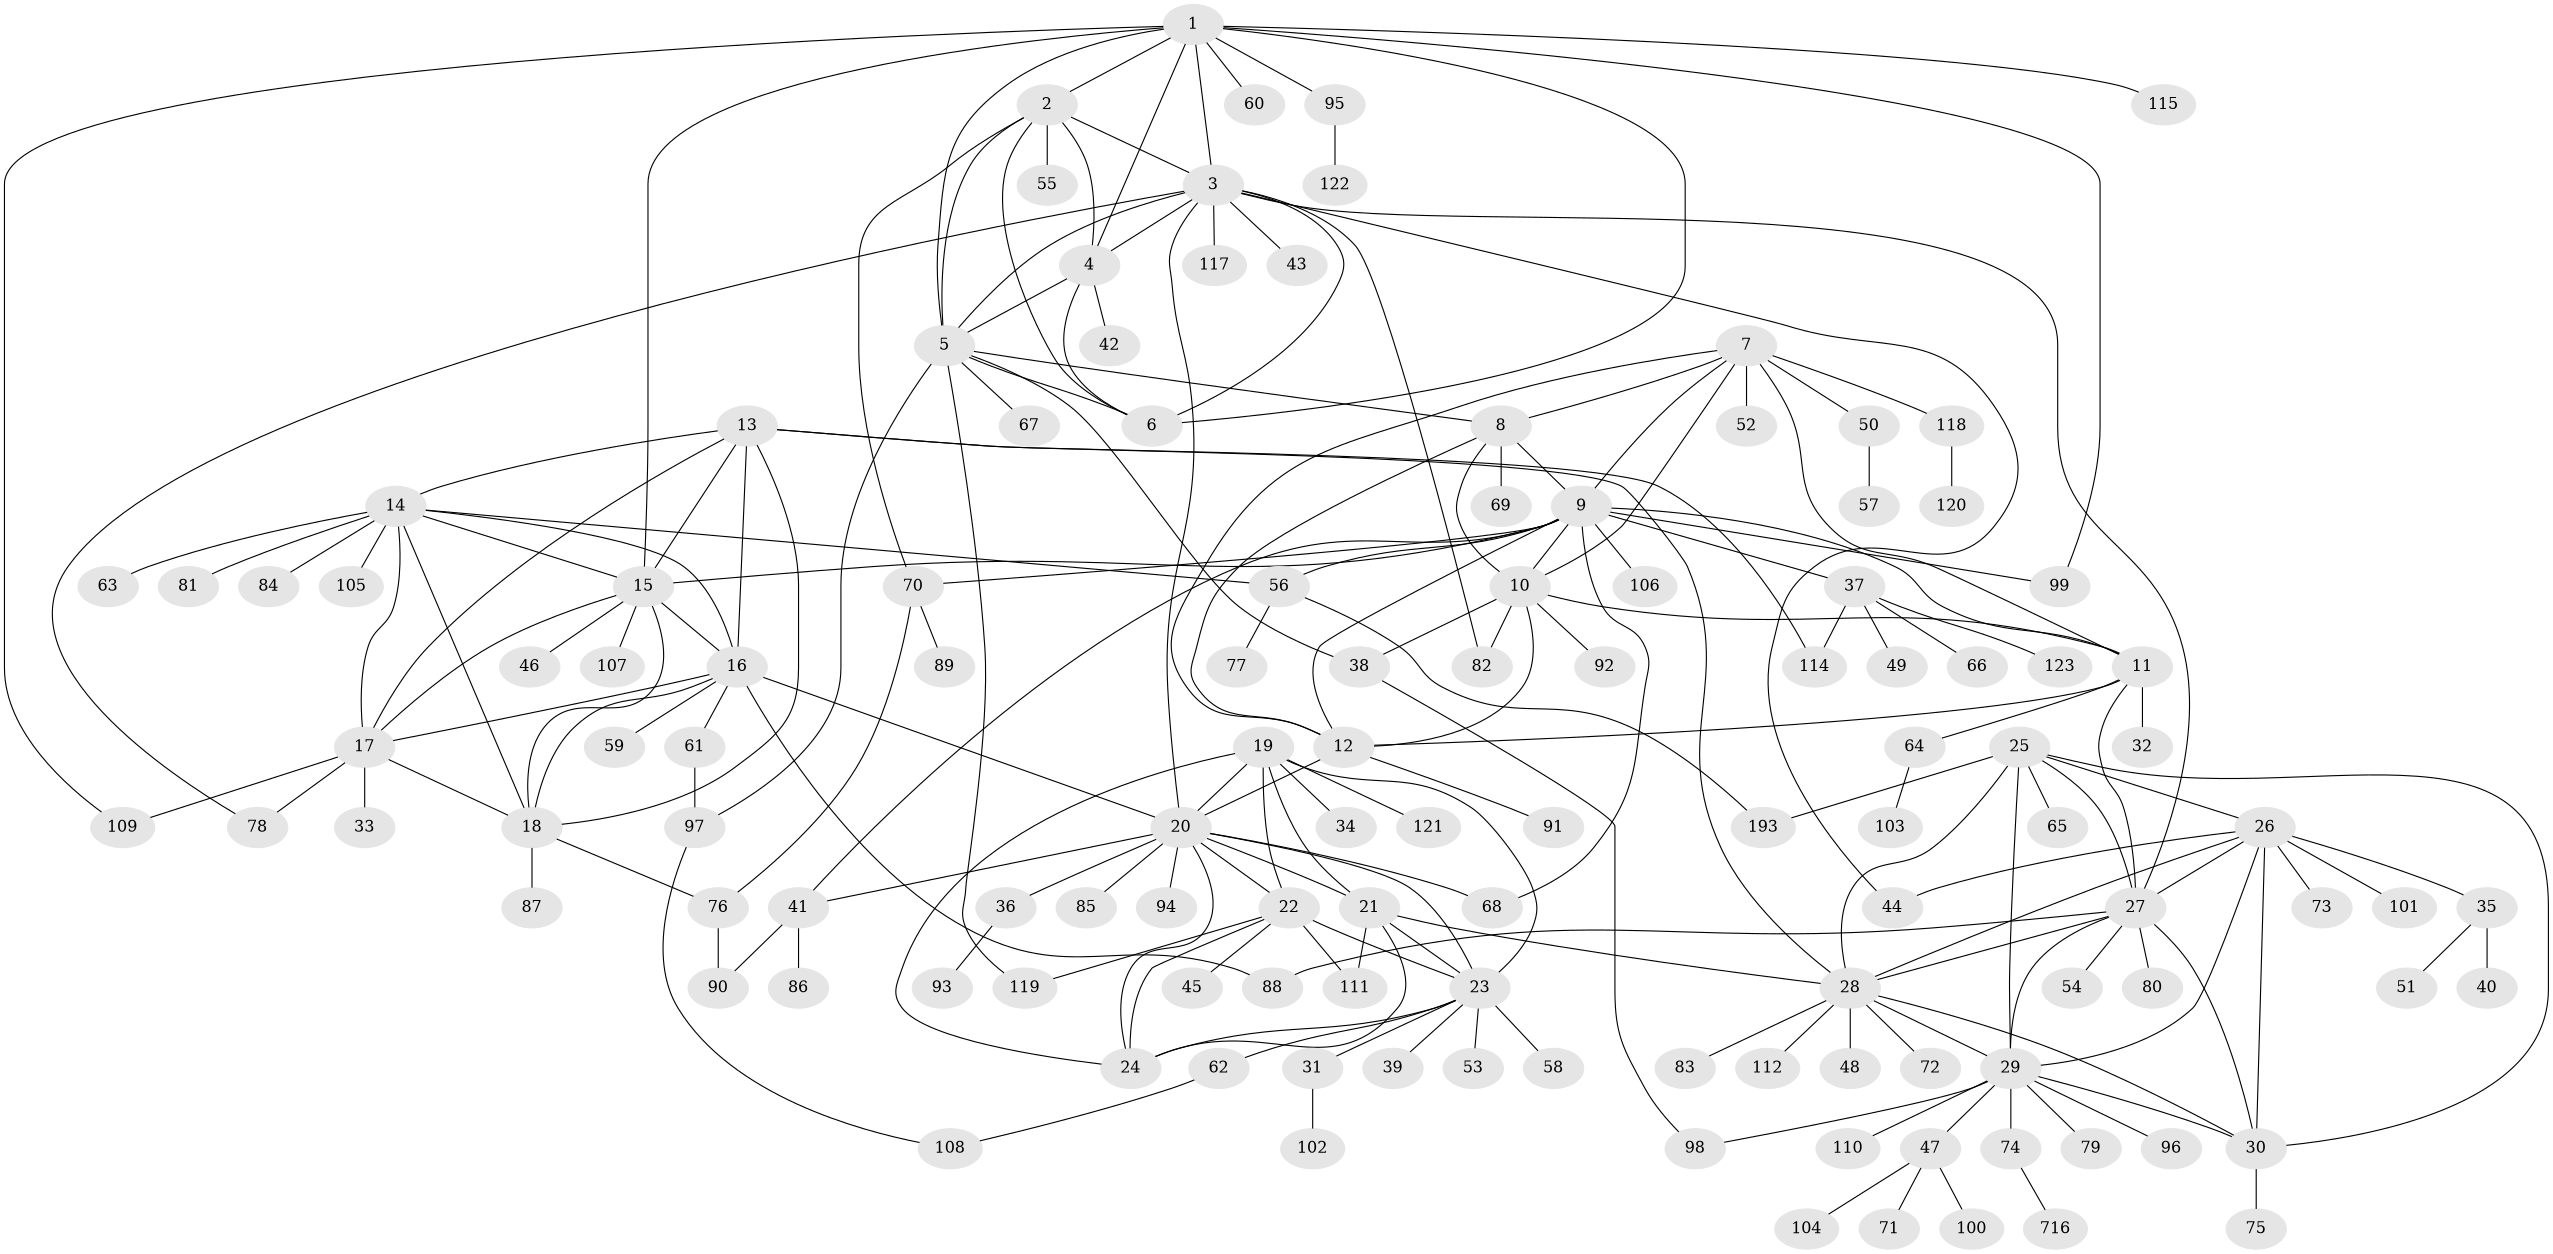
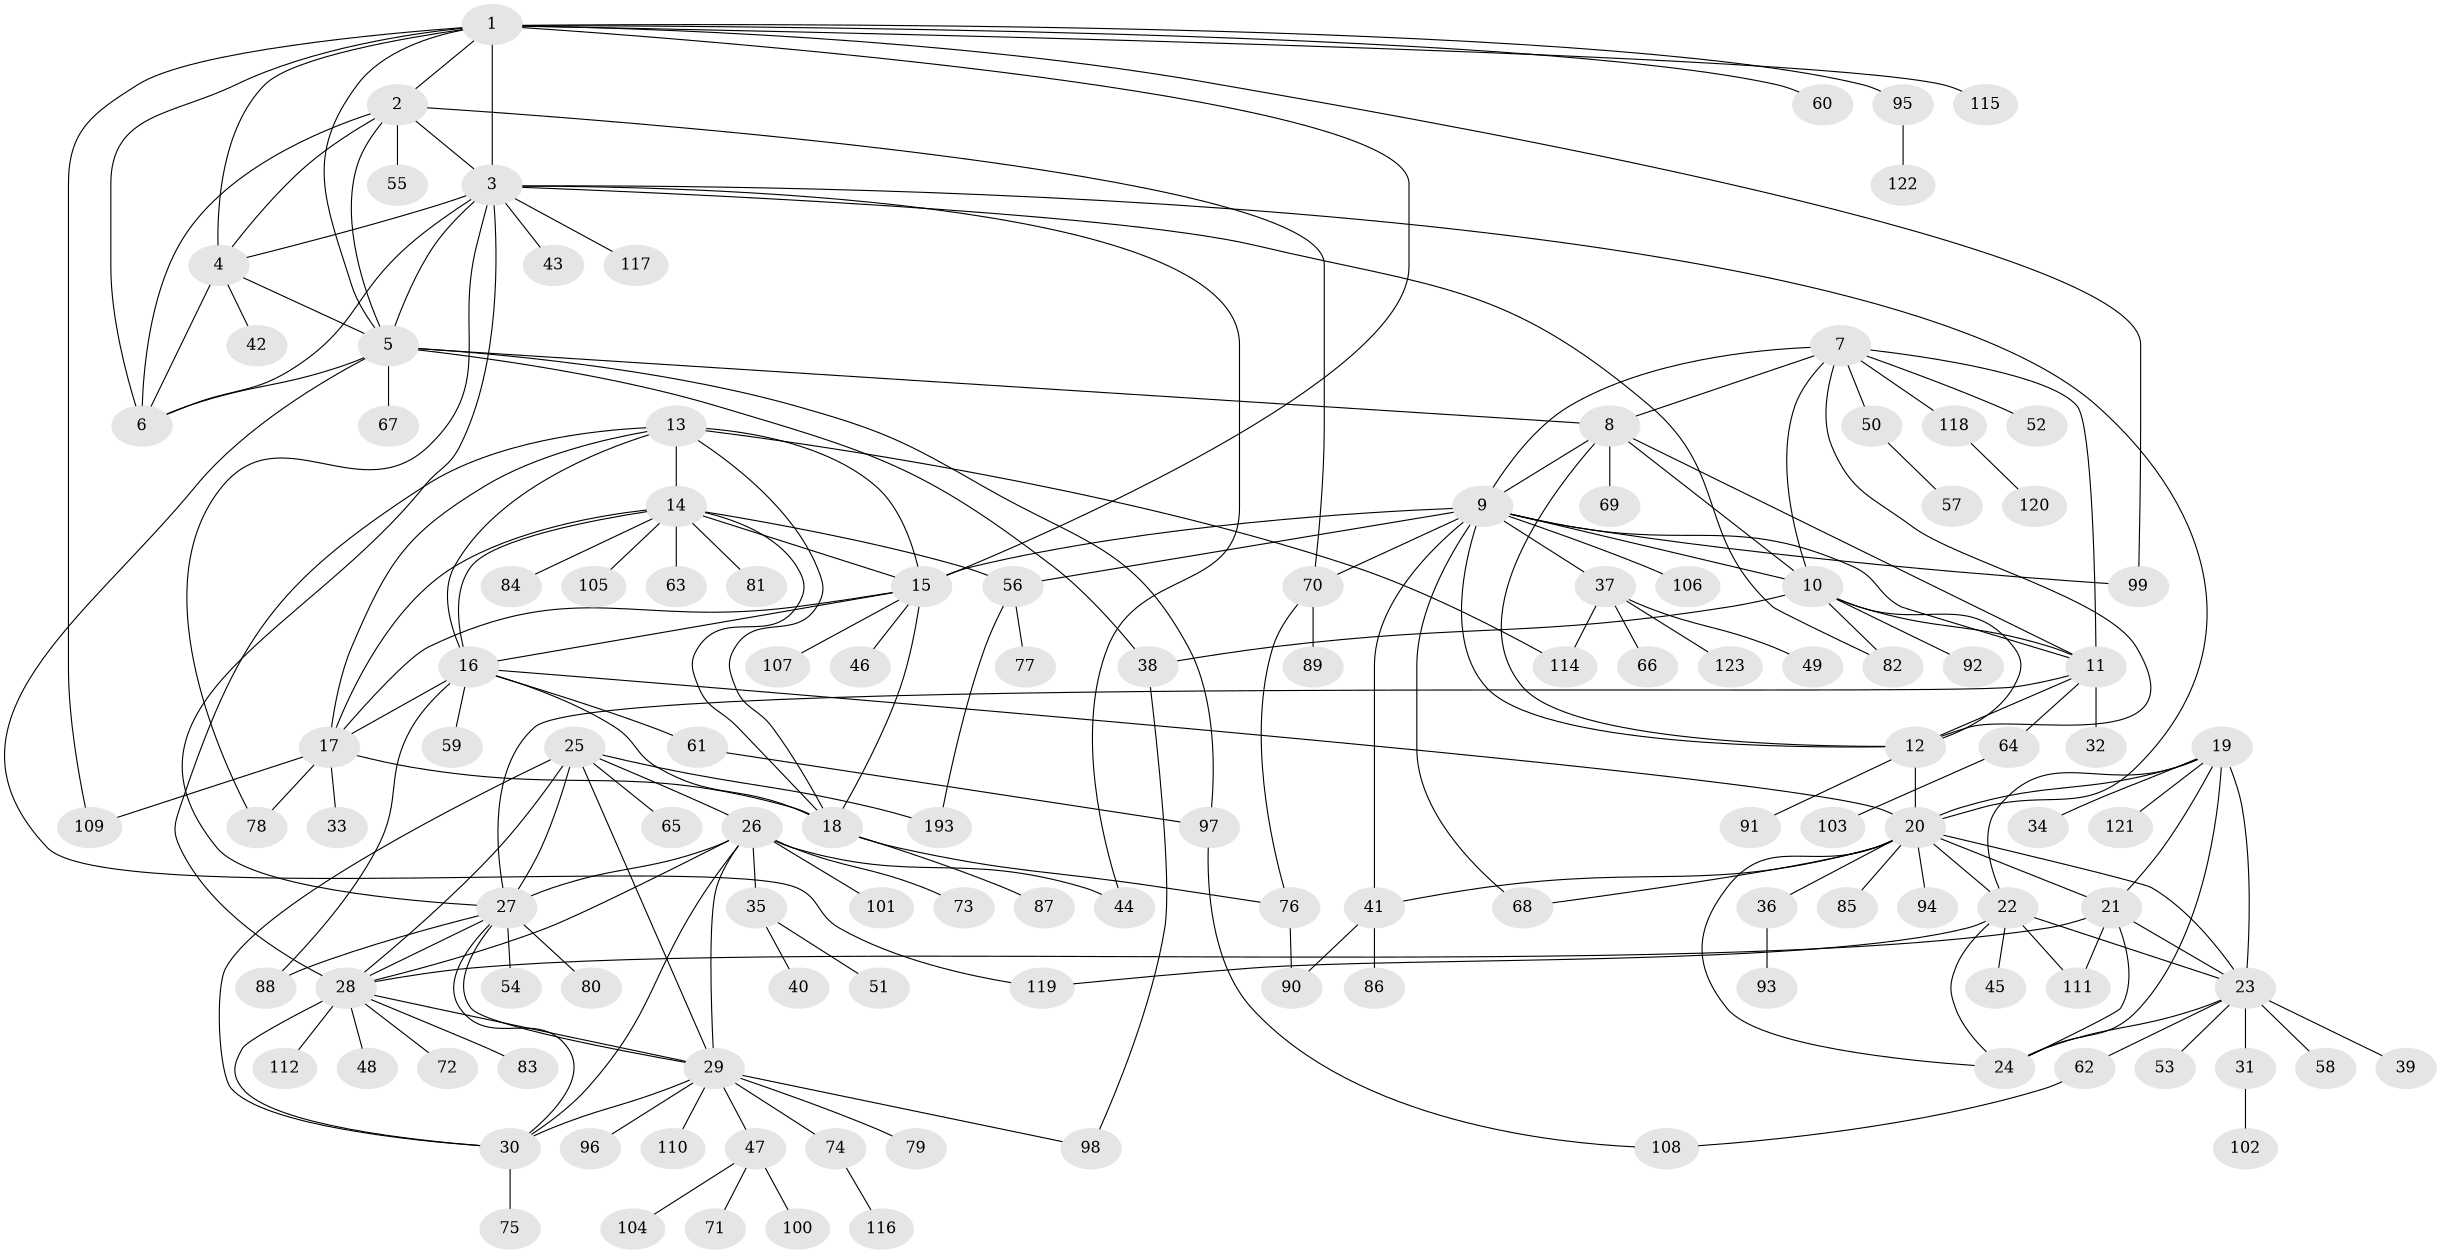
  graph {
    node [color=gray90 style=filled]
    1
    2
    3
    4
    5
    6
    15
    60
    95
    99
    109
    115
    55
    70
    20
    27
    43
    44
    78
    82
    117
    42
    8
    38
    67
    97
    119
    16
    17
    18
    46
    107
    122
    76
    89
    41
    68
    21
    22
    23
    24
    36
    85
    94
    28
    88
    29
    30
    54
    80
    9
    10
    11
    12
    69
    98
    108
    7
    50
    52
    118
    37
    56
    106
    92
    32
    64
    91
    57
    120
    114
    49
    66
    123
    86
    90
    n77 [label=193]
    77
    103
    13
    14
    63
    81
    84
    105
    59
    61
    33
    87
    48
    72
    83
    112
    19
    34
    121
    111
    45
    31
    39
    53
    58
    62
    93
    102
    25
    26
    65
    35
    73
    101
    47
    74
    79
    96
    110
    75
    40
    51
    71
    100
    104
-   116 [label=716]
+   116
    1 -- 2
    1 -- 3
    1 -- 4
    1 -- 5
    1 -- 6
    1 -- 15
    1 -- 60
    1 -- 95
    1 -- 99
    1 -- 109
    1 -- 115
    2 -- 3
    2 -- 4
    2 -- 5
    2 -- 6
    2 -- 55
    2 -- 70
    3 -- 4
    3 -- 5
    3 -- 6
    3 -- 20
    3 -- 27
    3 -- 43
    3 -- 44
    3 -- 78
    3 -- 82
    3 -- 117
    4 -- 5
    4 -- 6
    4 -- 42
    5 -- 6
    5 -- 8
    5 -- 38
    5 -- 67
    5 -- 97
    5 -- 119
    15 -- 16
    15 -- 17
    15 -- 18
    15 -- 46
    15 -- 107
    95 -- 122
    70 -- 76
    70 -- 89
    20 -- 41
    20 -- 68
    20 -- 21
    20 -- 22
    20 -- 23
    20 -- 24
    20 -- 36
    20 -- 85
    20 -- 94
    27 -- 28
    27 -- 88
    27 -- 29
    27 -- 30
    27 -- 54
    27 -- 80
    8 -- 9
    8 -- 10
+   8 -- 11
    8 -- 12
    8 -- 69
    38 -- 98
    97 -- 108
    16 -- 20
    16 -- 17
    16 -- 18
    16 -- 88
    16 -- 59
    16 -- 61
    17 -- 109
    17 -- 78
    17 -- 18
    17 -- 33
    18 -- 76
    18 -- 87
    76 -- 90
    41 -- 86
    41 -- 90
    21 -- 23
    21 -- 24
    21 -- 28
    21 -- 111
    22 -- 119
    22 -- 23
    22 -- 24
    22 -- 111
    22 -- 45
    23 -- 24
    23 -- 31
    23 -- 39
    23 -- 53
    23 -- 58
    23 -- 62
    36 -- 93
    28 -- 29
    28 -- 30
    28 -- 48
    28 -- 72
    28 -- 83
    28 -- 112
    29 -- 30
    29 -- 98
    29 -- 47
    29 -- 74
    29 -- 79
    29 -- 96
    29 -- 110
    30 -- 75
    9 -- 15
    9 -- 99
    9 -- 70
    9 -- 41
    9 -- 68
    9 -- 10
    9 -- 11
    9 -- 12
    9 -- 37
    9 -- 56
    9 -- 106
    10 -- 82
    10 -- 38
    10 -- 11
    10 -- 12
    10 -- 92
    11 -- 27
    11 -- 12
    11 -- 32
    11 -- 64
    12 -- 20
    12 -- 91
    7 -- 8
    7 -- 9
    7 -- 10
    7 -- 11
    7 -- 12
    7 -- 50
    7 -- 52
    7 -- 118
    50 -- 57
    118 -- 120
    37 -- 114
    37 -- 49
    37 -- 66
    37 -- 123
    56 -- n77
    56 -- 77
    64 -- 103
    13 -- 15
    13 -- 16
    13 -- 17
    13 -- 18
    13 -- 28
    13 -- 114
    13 -- 14
    14 -- 15
    14 -- 16
    14 -- 17
    14 -- 18
    14 -- 56
    14 -- 63
    14 -- 81
    14 -- 84
    14 -- 105
    61 -- 97
    19 -- 20
    19 -- 21
    19 -- 22
    19 -- 23
    19 -- 24
    19 -- 34
    19 -- 121
    31 -- 102
    62 -- 108
    25 -- 27
    25 -- 28
    25 -- 29
    25 -- 30
    25 -- n77
    25 -- 26
    25 -- 65
    26 -- 27
    26 -- 44
    26 -- 28
    26 -- 29
    26 -- 30
    26 -- 35
    26 -- 73
    26 -- 101
    35 -- 40
    35 -- 51
    47 -- 71
    47 -- 100
    47 -- 104
    74 -- 116
  }
